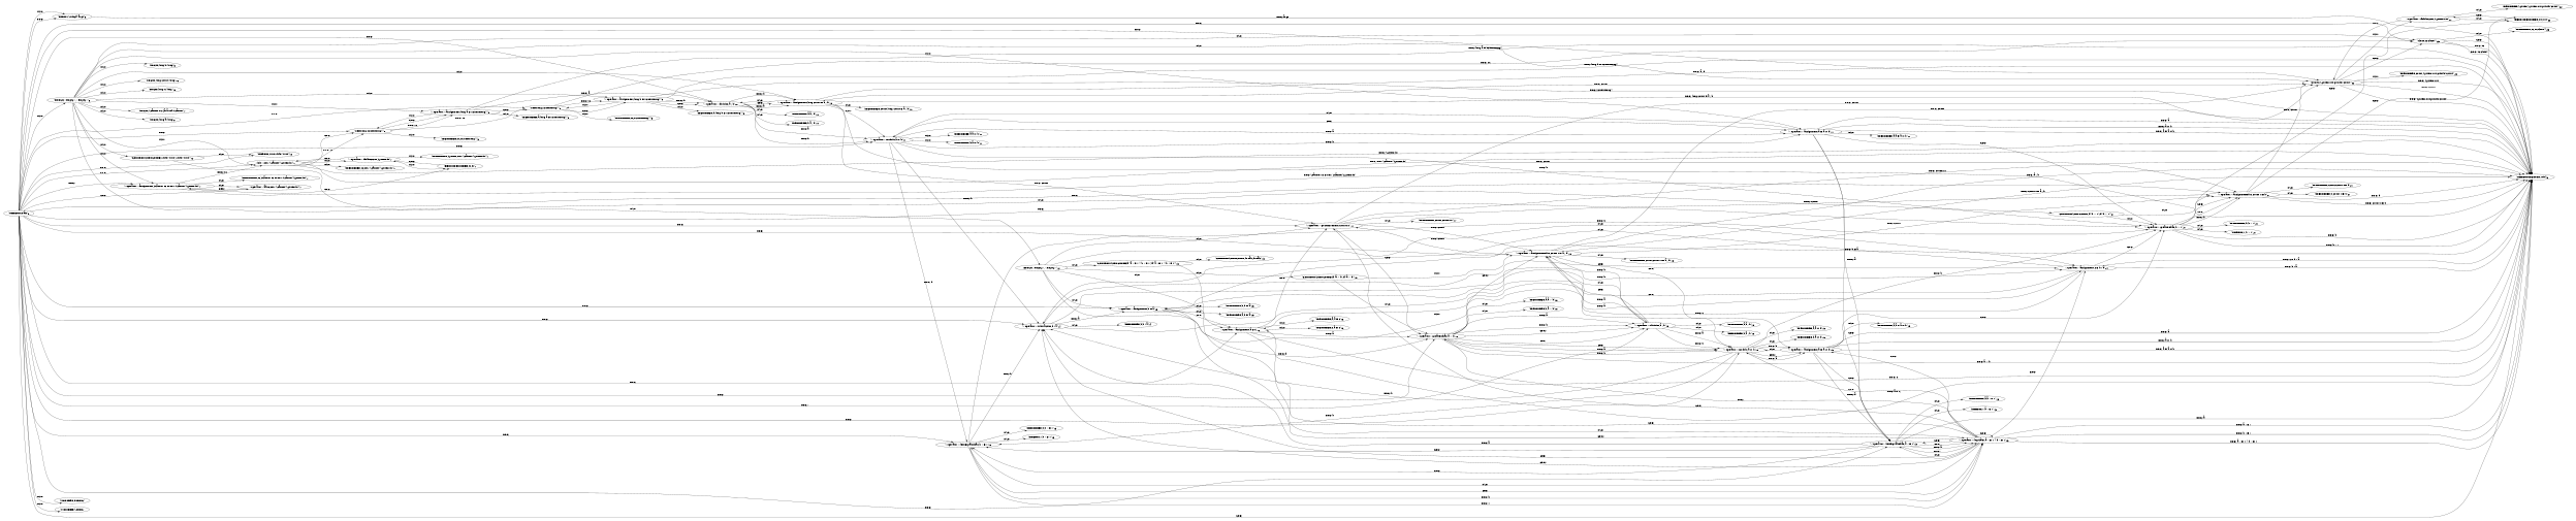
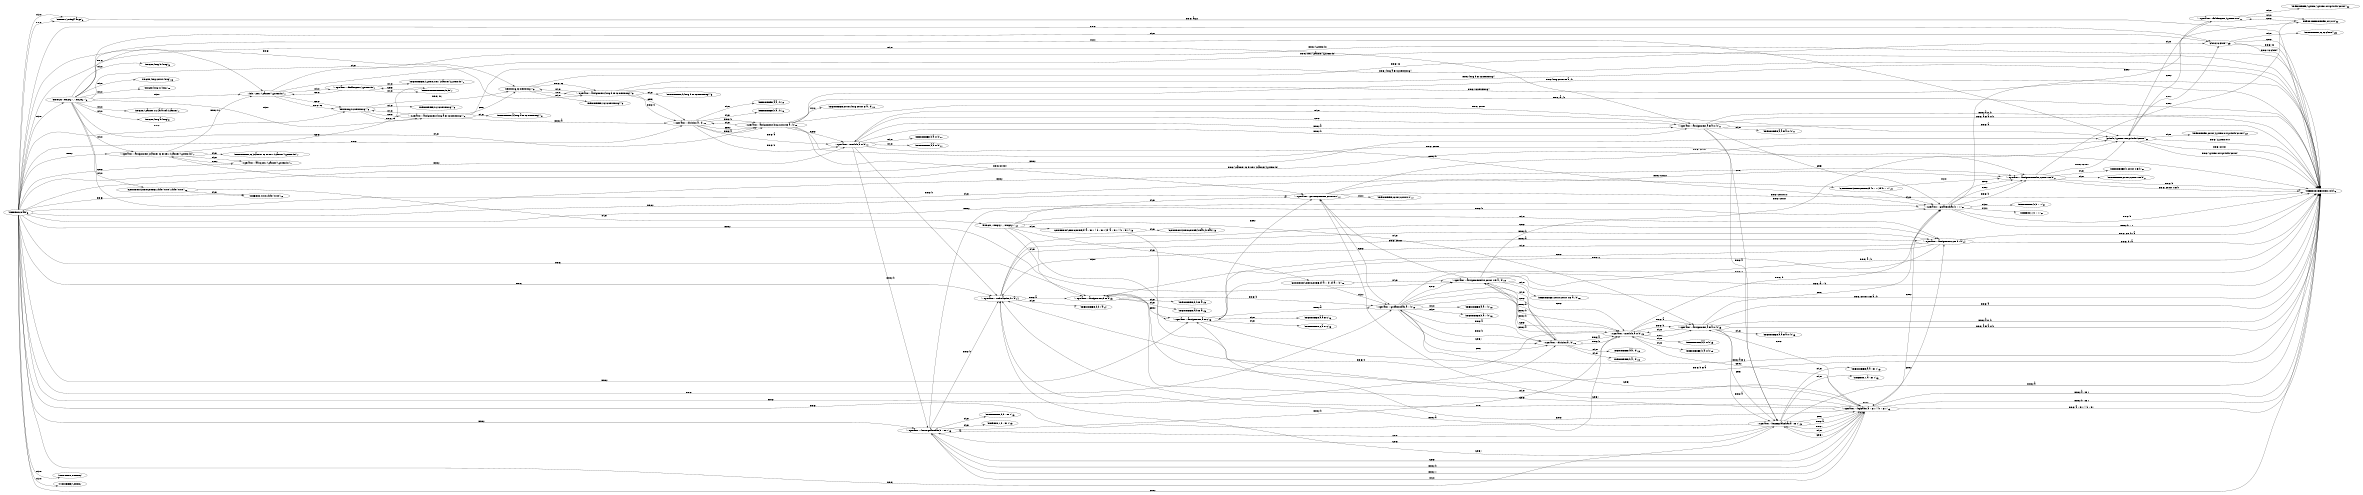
  digraph {
    fontname="DejaVu Serif"
    rankdir=LR
    node [fontname="DejaVu Serif"]
    edge [fontname="DejaVu Serif"]
    n1 [label=<(METHOD,main)<SUB>6</SUB>>]
    n2 [label=<(PARAM,String[] args)<SUB>6</SUB>>]
    n3 [label=<(BLOCK,&lt;empty&gt;,&lt;empty&gt;)<SUB>6</SUB>>]
    n4 [label=<(&lt;operator&gt;.assignment,Scanner sc = new Scanner(System.in))<SUB>7</SUB>>]
    n5 [label=<(&lt;operator&gt;.alloc,new Scanner(System.in))<SUB>7</SUB>>]
    n6 [label=<(&lt;init&gt;,new Scanner(System.in))<SUB>7</SUB>>]
    n7 [label=<(nextLong,sc.nextLong())<SUB>8</SUB>>]
    n8 [label=<(nextLong,sc.nextLong())<SUB>9</SUB>>]
    n9 [label=<(&lt;operator&gt;.division,a / b)<SUB>10</SUB>>]
    n10 [label=<(&lt;operator&gt;.modulo,a % b)<SUB>11</SUB>>]
    n11 [label=<(LITERAL,true,while (true))<SUB>12</SUB>>]
    n12 [label=<(&lt;operator&gt;.lessEqualsThan,a &lt;= 1)<SUB>13</SUB>>]
    n13 [label=<(&lt;operator&gt;.lessEqualsThan,b &lt;= 1)<SUB>13</SUB>>]
    n14 [label=<(&lt;operator&gt;.subtraction,b - a)<SUB>14</SUB>>]
    n15 [label=<(&lt;operator&gt;.assignment,b = a)<SUB>15</SUB>>]
    n16 [label=<(&lt;operator&gt;.assignment,a = c)<SUB>16</SUB>>]
    n17 [label=<(&lt;operator&gt;.postIncrement,count++)<SUB>17</SUB>>]
    n18 [label=<(&lt;operator&gt;.greaterThan,a &gt; b)<SUB>18</SUB>>]
    n19 [label=<(&lt;operator&gt;.assignmentPlus,count += a / b)<SUB>18</SUB>>]
    n20 [label=<(&lt;operator&gt;.division,a / b)<SUB>18</SUB>>]
    n21 [label=<(&lt;operator&gt;.modulo,a % b)<SUB>19</SUB>>]
    n22 [label=<(&lt;operator&gt;.greaterThan,b &gt; 1)<SUB>21</SUB>>]
    n23 [label=<(&lt;operator&gt;.assignmentPlus,count += b)<SUB>21</SUB>>]
    n24 [label=<(println,System.out.println(count))<SUB>22</SUB>>]
    n25 [label=<(close,sc.close())<SUB>23</SUB>>]
    n26 [label=<(MODIFIER,PUBLIC)>]
    n27 [label=<(MODIFIER,STATIC)>]
    n28 [label=<(METHOD_RETURN,void)<SUB>6</SUB>>]
    n29 [label=<(LOCAL,Scanner sc: java.util.Scanner)<SUB>7</SUB>>]
    n30 [label=<(LOCAL,long a: long)<SUB>8</SUB>>]
    n31 [label=<(&lt;operator&gt;.assignment,long a = sc.nextLong())<SUB>8</SUB>>]
    n32 [label=<(LOCAL,long b: long)<SUB>9</SUB>>]
    n33 [label=<(&lt;operator&gt;.assignment,long b = sc.nextLong())<SUB>9</SUB>>]
    n34 [label=<(LOCAL,long count: long)<SUB>16</SUB>>]
    n35 [label=<(LOCAL,long c: long)<SUB>10</SUB>>]
    n36 [label=<(&lt;operator&gt;.assignment,long count = a / b)<SUB>10</SUB>>]
    n37 [label=<(&lt;operator&gt;.assignment,a = a % b)<SUB>11</SUB>>]
    n38 [label=<(CONTROL_STRUCTURE,while (true),while (true))<SUB>12</SUB>>]
    n39 [label=<(CONTROL_STRUCTURE,if (b &gt; 1),if (b &gt; 1))<SUB>21</SUB>>]
    n40 [label=<(IDENTIFIER,sc,Scanner sc = new Scanner(System.in))<SUB>7</SUB>>]
    n41 [label=<(FIELD_IDENTIFIER,in,in)<SUB>7</SUB>>]
-   n42 [label=<(IDENTIFIER,sc,new Scanner(System.in))<SUB>7</SUB>>]
    n43 [label=<(&lt;operator&gt;.fieldAccess,System.in)<SUB>7</SUB>>]
    n44 [label=<(IDENTIFIER,sc,sc.nextLong())<SUB>8</SUB>>]
    n45 [label=<(IDENTIFIER,sc,sc.nextLong())<SUB>9</SUB>>]
    n46 [label=<(IDENTIFIER,a,a / b)<SUB>10</SUB>>]
    n47 [label=<(IDENTIFIER,b,a / b)<SUB>10</SUB>>]
    n48 [label=<(IDENTIFIER,a,a % b)<SUB>11</SUB>>]
    n49 [label=<(IDENTIFIER,b,a % b)<SUB>11</SUB>>]
    n50 [label=<(&lt;operator&gt;.logicalOr,a &lt;= 1 || b &lt;= 1)<SUB>13</SUB>>]
    n51 [label=<(IDENTIFIER,a,a &lt;= 1)<SUB>13</SUB>>]
    n52 [label=<(LITERAL,1,a &lt;= 1)<SUB>13</SUB>>]
    n53 [label=<(IDENTIFIER,b,b &lt;= 1)<SUB>13</SUB>>]
    n54 [label=<(LITERAL,1,b &lt;= 1)<SUB>13</SUB>>]
    n55 [label=<(&lt;operator&gt;.assignment,c = b - a)<SUB>14</SUB>>]
    n56 [label=<(IDENTIFIER,b,b - a)<SUB>14</SUB>>]
    n57 [label=<(IDENTIFIER,b,b = a)<SUB>15</SUB>>]
    n58 [label=<(IDENTIFIER,a,b = a)<SUB>15</SUB>>]
    n59 [label=<(IDENTIFIER,a,a = c)<SUB>16</SUB>>]
    n60 [label=<(IDENTIFIER,c,a = c)<SUB>16</SUB>>]
    n61 [label=<(IDENTIFIER,count,count++)<SUB>17</SUB>>]
    n62 [label=<(IDENTIFIER,a,a &gt; b)<SUB>18</SUB>>]
    n63 [label=<(IDENTIFIER,b,a &gt; b)<SUB>18</SUB>>]
    n64 [label=<(IDENTIFIER,count,count += a / b)<SUB>18</SUB>>]
    n65 [label=<(IDENTIFIER,a,a / b)<SUB>18</SUB>>]
    n66 [label=<(IDENTIFIER,b,a / b)<SUB>18</SUB>>]
    n67 [label=<(&lt;operator&gt;.assignment,a = a % b)<SUB>19</SUB>>]
    n68 [label=<(IDENTIFIER,a,a % b)<SUB>19</SUB>>]
    n69 [label=<(IDENTIFIER,b,a % b)<SUB>19</SUB>>]
    n70 [label=<(IDENTIFIER,b,b &gt; 1)<SUB>21</SUB>>]
    n71 [label=<(LITERAL,1,b &gt; 1)<SUB>21</SUB>>]
    n72 [label=<(FIELD_IDENTIFIER,out,out)<SUB>22</SUB>>]
    n73 [label=<(IDENTIFIER,count,count += b)<SUB>21</SUB>>]
    n74 [label=<(IDENTIFIER,b,count += b)<SUB>21</SUB>>]
    n75 [label=<(&lt;operator&gt;.fieldAccess,System.out)<SUB>22</SUB>>]
    n76 [label=<(IDENTIFIER,count,System.out.println(count))<SUB>22</SUB>>]
    n77 [label=<(IDENTIFIER,sc,sc.close())<SUB>23</SUB>>]
    n78 [label=<(IDENTIFIER,a,long a = sc.nextLong())<SUB>8</SUB>>]
    n79 [label=<(IDENTIFIER,b,long b = sc.nextLong())<SUB>9</SUB>>]
    n80 [label=<(IDENTIFIER,count,long count = a / b)<SUB>10</SUB>>]
    n81 [label=<(IDENTIFIER,a,a = a % b)<SUB>11</SUB>>]
    n82 [label=<(BLOCK,&lt;empty&gt;,&lt;empty&gt;)<SUB>12</SUB>>]
    n83 [label=<(IDENTIFIER,System,new Scanner(System.in))<SUB>7</SUB>>]
    n84 [label=<(CONTROL_STRUCTURE,if (a &lt;= 1 || b &lt;= 1),if (a &lt;= 1 || b &lt;= 1))<SUB>13</SUB>>]
    n85 [label=<(CONTROL_STRUCTURE,if (a &gt; b),if (a &gt; b))<SUB>18</SUB>>]
    n86 [label=<(CONTROL_STRUCTURE,break;,break;)<SUB>13</SUB>>]
    n87 [label=<(IDENTIFIER,a,a = a % b)<SUB>19</SUB>>]
    n88 [label=<(IDENTIFIER,System,System.out.println(count))<SUB>22</SUB>>]
    n1 -> n2 [label="AST: "]
    n1 -> n2 [label="DDG: "]
    n1 -> n3 [label="AST: "]
    n1 -> n4 [label="DDG: "]
    n1 -> n5 [label="CFG: "]
    n1 -> n6 [label="DDG: "]
    n1 -> n7 [label="DDG: "]
    n1 -> n8 [label="DDG: "]
    n1 -> n9 [label="DDG: "]
    n1 -> n10 [label="DDG: "]
    n1 -> n11 [label="DDG: "]
    n1 -> n12 [label="DDG: "]
    n1 -> n13 [label="DDG: "]
    n1 -> n14 [label="DDG: "]
    n1 -> n15 [label="DDG: "]
    n1 -> n16 [label="DDG: "]
    n1 -> n17 [label="DDG: "]
    n1 -> n18 [label="DDG: "]
    n1 -> n19 [label="DDG: "]
    n1 -> n20 [label="DDG: "]
    n1 -> n21 [label="DDG: "]
    n1 -> n22 [label="DDG: "]
    n1 -> n23 [label="DDG: "]
    n1 -> n24 [label="DDG: "]
    n1 -> n25 [label="DDG: "]
    n1 -> n26 [label="AST: "]
    n1 -> n27 [label="AST: "]
    n1 -> n28 [label="CDG: "]
    n2 -> n28 [label="DDG: args"]
    n3 -> n4 [label="AST: "]
    n3 -> n6 [label="AST: "]
    n3 -> n24 [label="AST: "]
    n3 -> n25 [label="AST: "]
    n3 -> n29 [label="AST: "]
    n3 -> n30 [label="AST: "]
    n3 -> n31 [label="AST: "]
    n3 -> n32 [label="AST: "]
    n3 -> n33 [label="AST: "]
    n3 -> n34 [label="AST: "]
    n3 -> n35 [label="AST: "]
    n3 -> n36 [label="AST: "]
    n3 -> n37 [label="AST: "]
    n3 -> n38 [label="AST: "]
    n3 -> n39 [label="AST: "]
    n4 -> n5 [label="AST: "]
    n4 -> n6 [label="DDG: sc"]
    n4 -> n28 [label="DDG: Scanner sc = new Scanner(System.in)"]
    n4 -> n40 [label="AST: "]
    n4 -> n41 [label="CFG: "]
    n5 -> n4 [label="CFG: "]
    n6 -> n7 [label="CFG: "]
    n6 -> n7 [label="DDG: sc"]
    n6 -> n28 [label="DDG: System.in"]
    n6 -> n28 [label="DDG: new Scanner(System.in)"]
-   n6 -> n42 [label="AST: "]
    n6 -> n43 [label="AST: "]
    n7 -> n8 [label="DDG: sc"]
    n7 -> n31 [label="CFG: "]
    n7 -> n31 [label="DDG: sc"]
    n7 -> n44 [label="AST: "]
    n8 -> n25 [label="DDG: sc"]
    n8 -> n33 [label="CFG: "]
    n8 -> n33 [label="DDG: sc"]
    n8 -> n45 [label="AST: "]
    n9 -> n10 [label="DDG: a"]
    n9 -> n10 [label="DDG: b"]
    n9 -> n36 [label="CFG: "]
    n9 -> n36 [label="DDG: a"]
    n9 -> n36 [label="DDG: b"]
    n9 -> n46 [label="AST: "]
    n9 -> n47 [label="AST: "]
    n10 -> n13 [label="DDG: b"]
    n10 -> n14 [label="DDG: b"]
    n10 -> n22 [label="DDG: b"]
    n10 -> n37 [label="CFG: "]
    n10 -> n37 [label="DDG: a"]
    n10 -> n37 [label="DDG: b"]
    n10 -> n48 [label="AST: "]
    n10 -> n49 [label="AST: "]
    n12 -> n13 [label="CFG: "]
    n12 -> n13 [label="CDG: "]
    n12 -> n14 [label="DDG: a"]
    n12 -> n28 [label="DDG: a"]
    n12 -> n50 [label="CFG: "]
    n12 -> n50 [label="DDG: a"]
    n12 -> n50 [label="DDG: 1"]
    n12 -> n51 [label="AST: "]
    n12 -> n52 [label="AST: "]
    n13 -> n14 [label="DDG: b"]
    n13 -> n22 [label="DDG: b"]
    n13 -> n50 [label="CFG: "]
    n13 -> n50 [label="DDG: b"]
    n13 -> n50 [label="DDG: 1"]
    n13 -> n53 [label="AST: "]
    n13 -> n54 [label="AST: "]
    n14 -> n15 [label="DDG: a"]
    n14 -> n55 [label="CFG: "]
    n14 -> n55 [label="DDG: b"]
    n14 -> n55 [label="DDG: a"]
    n14 -> n56 [label="AST: "]
    n15 -> n16 [label="CFG: "]
    n15 -> n18 [label="DDG: b"]
    n15 -> n28 [label="DDG: b = a"]
    n15 -> n57 [label="AST: "]
    n15 -> n58 [label="AST: "]
    n16 -> n17 [label="CFG: "]
    n16 -> n18 [label="DDG: a"]
    n16 -> n28 [label="DDG: c"]
    n16 -> n28 [label="DDG: a = c"]
    n16 -> n59 [label="AST: "]
    n16 -> n60 [label="AST: "]
    n17 -> n18 [label="CFG: "]
-   n17 -> n19 [label="DDG: count"]
    n17 -> n23 [label="DDG: count"]
    n17 -> n24 [label="DDG: count"]
    n17 -> n28 [label="DDG: count++"]
    n17 -> n61 [label="AST: "]
    n18 -> n19 [label="CDG: "]
    n18 -> n20 [label="CFG: "]
    n18 -> n20 [label="DDG: a"]
    n18 -> n20 [label="DDG: b"]
    n18 -> n20 [label="CDG: "]
    n18 -> n21 [label="CFG: "]
    n18 -> n21 [label="DDG: a"]
    n18 -> n21 [label="DDG: b"]
    n18 -> n28 [label="DDG: a &gt; b"]
    n18 -> n62 [label="AST: "]
    n18 -> n63 [label="AST: "]
    n19 -> n17 [label="DDG: count"]
    n19 -> n20 [label="AST: "]
    n19 -> n21 [label="CFG: "]
-   n19 -> n23 [label="DDG: count"]
    n19 -> n24 [label="DDG: count"]
    n19 -> n28 [label="DDG: a / b"]
    n19 -> n28 [label="DDG: count += a / b"]
    n19 -> n64 [label="AST: "]
    n20 -> n19 [label="CFG: "]
    n20 -> n19 [label="DDG: a"]
    n20 -> n19 [label="DDG: b"]
    n20 -> n21 [label="DDG: a"]
    n20 -> n21 [label="DDG: b"]
    n20 -> n65 [label="AST: "]
    n20 -> n66 [label="AST: "]
    n21 -> n13 [label="DDG: b"]
    n21 -> n14 [label="DDG: b"]
    n21 -> n22 [label="DDG: b"]
    n21 -> n67 [label="CFG: "]
    n21 -> n67 [label="DDG: a"]
    n21 -> n67 [label="DDG: b"]
    n21 -> n68 [label="AST: "]
    n21 -> n69 [label="AST: "]
    n22 -> n23 [label="CFG: "]
    n22 -> n23 [label="DDG: b"]
    n22 -> n23 [label="CDG: "]
    n22 -> n28 [label="DDG: b"]
    n22 -> n28 [label="DDG: b &gt; 1"]
    n22 -> n70 [label="AST: "]
    n22 -> n71 [label="AST: "]
    n22 -> n72 [label="CFG: "]
    n23 -> n24 [label="DDG: count"]
    n23 -> n28 [label="DDG: b"]
    n23 -> n28 [label="DDG: count += b"]
    n23 -> n72 [label="CFG: "]
    n23 -> n73 [label="AST: "]
    n23 -> n74 [label="AST: "]
    n24 -> n25 [label="CFG: "]
    n24 -> n28 [label="DDG: System.out"]
    n24 -> n28 [label="DDG: count"]
    n24 -> n28 [label="DDG: System.out.println(count)"]
    n24 -> n75 [label="AST: "]
    n24 -> n76 [label="AST: "]
    n25 -> n28 [label="CFG: "]
    n25 -> n28 [label="DDG: sc"]
    n25 -> n28 [label="DDG: sc.close()"]
    n25 -> n77 [label="AST: "]
    n31 -> n7 [label="AST: "]
    n31 -> n8 [label="CFG: "]
    n31 -> n9 [label="DDG: a"]
    n31 -> n28 [label="DDG: long a = sc.nextLong()"]
    n31 -> n78 [label="AST: "]
    n33 -> n8 [label="AST: "]
    n33 -> n9 [label="CFG: "]
    n33 -> n9 [label="DDG: b"]
    n33 -> n28 [label="DDG: sc.nextLong()"]
    n33 -> n28 [label="DDG: long b = sc.nextLong()"]
    n33 -> n79 [label="AST: "]
    n36 -> n9 [label="AST: "]
    n36 -> n10 [label="CFG: "]
    n36 -> n17 [label="DDG: count"]
    n36 -> n23 [label="DDG: count"]
    n36 -> n24 [label="DDG: count"]
    n36 -> n28 [label="DDG: a / b"]
    n36 -> n28 [label="DDG: long count = a / b"]
    n36 -> n80 [label="AST: "]
    n37 -> n10 [label="AST: "]
    n37 -> n12 [label="CFG: "]
    n37 -> n12 [label="DDG: a"]
    n37 -> n22 [label="CFG: "]
    n37 -> n28 [label="DDG: a"]
    n37 -> n28 [label="DDG: a % b"]
    n37 -> n28 [label="DDG: a = a % b"]
    n37 -> n81 [label="AST: "]
    n38 -> n11 [label="AST: "]
    n38 -> n82 [label="AST: "]
    n39 -> n22 [label="AST: "]
    n39 -> n23 [label="AST: "]
    n41 -> n43 [label="CFG: "]
    n43 -> n6 [label="CFG: "]
    n43 -> n41 [label="AST: "]
    n43 -> n83 [label="AST: "]
    n50 -> n12 [label="AST: "]
    n50 -> n12 [label="CDG: "]
    n50 -> n13 [label="AST: "]
    n50 -> n14 [label="CFG: "]
    n50 -> n14 [label="CDG: "]
    n50 -> n15 [label="CDG: "]
    n50 -> n16 [label="CDG: "]
    n50 -> n17 [label="CDG: "]
    n50 -> n18 [label="CDG: "]
    n50 -> n21 [label="CDG: "]
-   n55 -> n22 [label="CFG: "]
+   n50 -> n22 [label="CFG: "]
    n50 -> n28 [label="DDG: a &lt;= 1"]
    n50 -> n28 [label="DDG: b &lt;= 1"]
    n50 -> n28 [label="DDG: a &lt;= 1 || b &lt;= 1"]
    n50 -> n50 [label="CDG: "]
    n50 -> n55 [label="CDG: "]
    n50 -> n67 [label="CDG: "]
    n55 -> n14 [label="AST: "]
    n55 -> n15 [label="CFG: "]
    n55 -> n16 [label="DDG: c"]
    n55 -> n28 [label="DDG: b - a"]
    n55 -> n28 [label="DDG: c = b - a"]
    n67 -> n12 [label="CFG: "]
    n67 -> n12 [label="DDG: a"]
    n67 -> n21 [label="AST: "]
    n67 -> n22 [label="CFG: "]
    n67 -> n28 [label="DDG: a"]
    n67 -> n28 [label="DDG: a % b"]
    n67 -> n28 [label="DDG: a = a % b"]
    n67 -> n87 [label="AST: "]
    n72 -> n75 [label="CFG: "]
    n75 -> n24 [label="CFG: "]
    n75 -> n72 [label="AST: "]
    n75 -> n88 [label="AST: "]
    n82 -> n15 [label="AST: "]
    n82 -> n16 [label="AST: "]
    n82 -> n17 [label="AST: "]
    n82 -> n55 [label="AST: "]
    n82 -> n67 [label="AST: "]
    n82 -> n84 [label="AST: "]
    n82 -> n85 [label="AST: "]
    n84 -> n50 [label="AST: "]
    n84 -> n86 [label="AST: "]
    n85 -> n18 [label="AST: "]
    n85 -> n19 [label="AST: "]
  }
